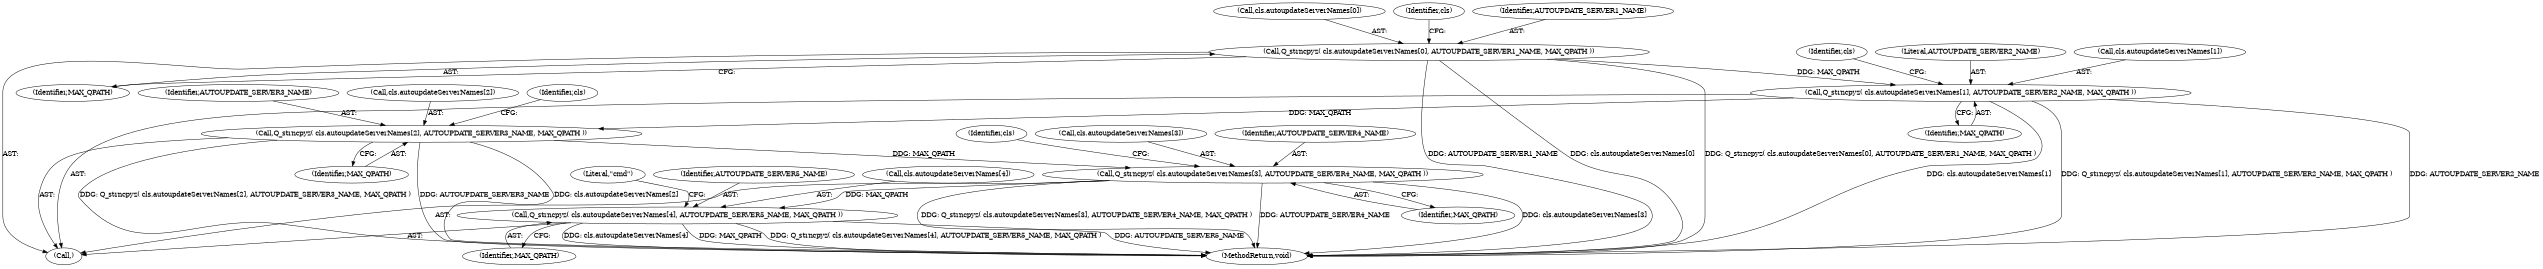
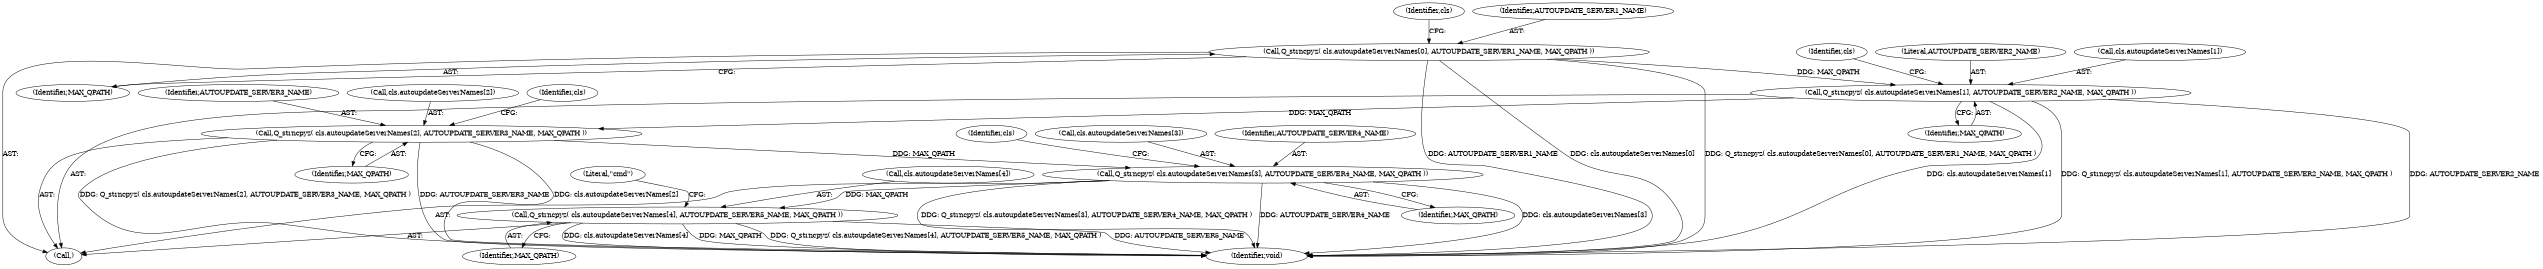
  digraph {
    n1 [label="(Call,Q_strncpyz( cls.autoupdateServerNames[4], AUTOUPDATE_SERVER5_NAME, MAX_QPATH ))"]
    n2 [label="(Call,)"]
-   n3 [label="(MethodReturn,void)"]
+   n3 [label="(Identifier,void)"]
    n4 [label="(Identifier,MAX_QPATH)"]
    n5 [label="(Call,Q_strncpyz( cls.autoupdateServerNames[3], AUTOUPDATE_SERVER4_NAME, MAX_QPATH ))"]
    n6 [label="(Identifier,MAX_QPATH)"]
    n7 [label="(Call,Q_strncpyz( cls.autoupdateServerNames[2], AUTOUPDATE_SERVER3_NAME, MAX_QPATH ))"]
    n8 [label="(Identifier,MAX_QPATH)"]
    n9 [label="(Call,Q_strncpyz( cls.autoupdateServerNames[1], AUTOUPDATE_SERVER2_NAME, MAX_QPATH ))"]
    n10 [label="(Identifier,MAX_QPATH)"]
    n11 [label="(Call,Q_strncpyz( cls.autoupdateServerNames[0], AUTOUPDATE_SERVER1_NAME, MAX_QPATH ))"]
    n12 [label="(Identifier,MAX_QPATH)"]
-   n13 [label="(Call,cls.autoupdateServerNames[0])"]
    n14 [label="(Identifier,cls)"]
    n15 [label="(Identifier,cls)"]
    n16 [label="(Literal,\"cmd\")"]
    n17 [label="(Identifier,cls)"]
    n18 [label="(Identifier,cls)"]
    n19 [label="(Identifier,AUTOUPDATE_SERVER3_NAME)"]
    n20 [label="(Literal,AUTOUPDATE_SERVER2_NAME)"]
    n21 [label="(Call,cls.autoupdateServerNames[2])"]
-   n22 [label="(Identifier,AUTOUPDATE_SERVER5_NAME)"]
    n23 [label="(Call,cls.autoupdateServerNames[3])"]
    n24 [label="(Call,cls.autoupdateServerNames[4])"]
    n25 [label="(Call,cls.autoupdateServerNames[1])"]
    n26 [label="(Identifier,AUTOUPDATE_SERVER4_NAME)"]
    n27 [label="(Identifier,AUTOUPDATE_SERVER1_NAME)"]
    n1 -> n2 [label="AST: "]
    n1 -> n3 [label="DDG: AUTOUPDATE_SERVER5_NAME"]
    n1 -> n3 [label="DDG: cls.autoupdateServerNames[4]"]
    n1 -> n3 [label="DDG: MAX_QPATH"]
    n1 -> n3 [label="DDG: Q_strncpyz( cls.autoupdateServerNames[4], AUTOUPDATE_SERVER5_NAME, MAX_QPATH )"]
    n1 -> n4 [label="CFG: "]
    n4 -> n1 [label="AST: "]
    n5 -> n1 [label="DDG: MAX_QPATH"]
    n5 -> n2 [label="AST: "]
    n5 -> n3 [label="DDG: Q_strncpyz( cls.autoupdateServerNames[3], AUTOUPDATE_SERVER4_NAME, MAX_QPATH )"]
    n5 -> n3 [label="DDG: AUTOUPDATE_SERVER4_NAME"]
    n5 -> n3 [label="DDG: cls.autoupdateServerNames[3]"]
    n5 -> n6 [label="CFG: "]
    n6 -> n5 [label="AST: "]
    n7 -> n2 [label="AST: "]
    n7 -> n3 [label="DDG: cls.autoupdateServerNames[2]"]
    n7 -> n3 [label="DDG: Q_strncpyz( cls.autoupdateServerNames[2], AUTOUPDATE_SERVER3_NAME, MAX_QPATH )"]
    n7 -> n3 [label="DDG: AUTOUPDATE_SERVER3_NAME"]
    n7 -> n5 [label="DDG: MAX_QPATH"]
    n7 -> n8 [label="CFG: "]
    n8 -> n7 [label="AST: "]
    n9 -> n2 [label="AST: "]
    n9 -> n3 [label="DDG: cls.autoupdateServerNames[1]"]
    n9 -> n3 [label="DDG: Q_strncpyz( cls.autoupdateServerNames[1], AUTOUPDATE_SERVER2_NAME, MAX_QPATH )"]
    n9 -> n3 [label="DDG: AUTOUPDATE_SERVER2_NAME"]
    n9 -> n7 [label="DDG: MAX_QPATH"]
    n9 -> n10 [label="CFG: "]
    n10 -> n9 [label="AST: "]
    n11 -> n2 [label="AST: "]
    n11 -> n3 [label="DDG: cls.autoupdateServerNames[0]"]
    n11 -> n3 [label="DDG: Q_strncpyz( cls.autoupdateServerNames[0], AUTOUPDATE_SERVER1_NAME, MAX_QPATH )"]
    n11 -> n3 [label="DDG: AUTOUPDATE_SERVER1_NAME"]
    n11 -> n9 [label="DDG: MAX_QPATH"]
    n11 -> n12 [label="CFG: "]
    n12 -> n11 [label="AST: "]
-   n13 -> n11 [label="AST: "]
    n14 -> n5 [label="CFG: "]
    n15 -> n11 [label="CFG: "]
    n16 -> n1 [label="CFG: "]
    n17 -> n9 [label="CFG: "]
    n18 -> n7 [label="CFG: "]
    n19 -> n7 [label="AST: "]
    n20 -> n9 [label="AST: "]
    n21 -> n7 [label="AST: "]
-   n22 -> n1 [label="AST: "]
    n23 -> n5 [label="AST: "]
    n24 -> n1 [label="AST: "]
    n25 -> n9 [label="AST: "]
    n26 -> n5 [label="AST: "]
    n27 -> n11 [label="AST: "]
  }
